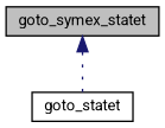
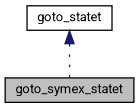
  digraph {
    fontname=Roboto
    node [color=black fontname=Roboto fontsize=10 shape=record]
    n1 [fillcolor=grey75 fontcolor=black height=0.2 label=goto_symex_statet style=filled width=0.4]
    n2 [height=0.2 label=goto_statet width=0.4]
-   n1 -> n2 [color=midnightblue dir=back fontname=Roboto fontsize=10 labelfontname=Helvetica labelfontsize=10 style=dotted]
+   n2 -> n1 [color=midnightblue dir=back fontname=Roboto fontsize=10 labelfontname=Helvetica labelfontsize=10 style=dotted]
  }
